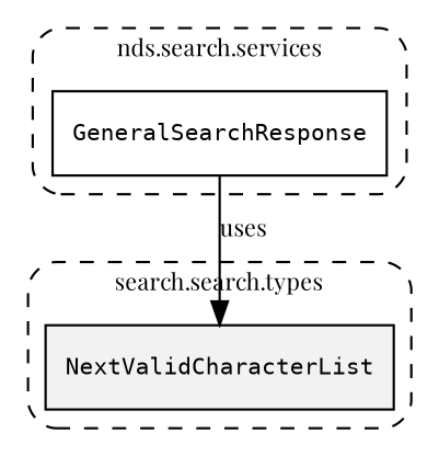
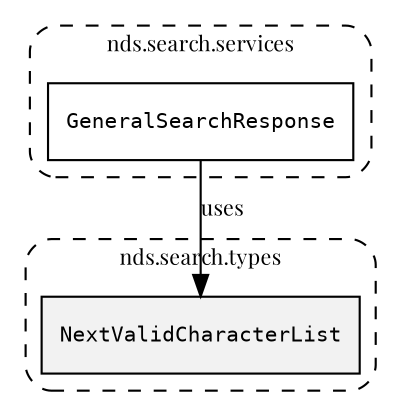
  digraph {
    fontsize=10
    rankdir=TB
    fontname="Playfair Display"
    node [fontsize=10 shape=box fontname="Playfair Display"]
    n1 [fillcolor="#0000000D" label=<<font face="monospace"><table align="center" border="0" cellspacing="0" cellpadding="0"><tr><td href="../../../content/packages/nds.search.types.html#Structure-NextValidCharacterList" title="Structure defined in nds.search.types">NextValidCharacterList</td></tr></table></font>> style=filled]
    n2 [label=<<font face="monospace"><table align="center" border="0" cellspacing="0" cellpadding="0"><tr><td href="../../../content/packages/nds.search.services.html#Structure-GeneralSearchResponse" title="Structure defined in nds.search.services">GeneralSearchResponse</td></tr></table></font>>]
    subgraph cluster_1 {
-     label="search.search.types"
+     label="nds.search.types"
      style="dashed, rounded"
      n1
    }
    subgraph cluster_2 {
      label="nds.search.services"
      style="dashed, rounded"
      n2
    }
    n2 -> n1 [fontsize=10 label=uses fontname="Playfair Display"]
  }
